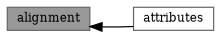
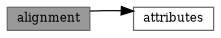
  digraph {
    rankdir=LR
    fontname="DejaVu Serif"
    node [fontname="DejaVu Serif" fontsize=10 shape=box style=filled]
    n1 [color=gray40 fillcolor=grey60 fontcolor=black height=0.2 label=alignment width=0.4]
    n2 [color=grey40 fillcolor=white height=0.2 label=attributes width=0.4]
-   n1 -> n2 [dir=back fontname="DejaVu Serif" fontsize=10 labelfontname=Helvetica labelfontsize=10 shape=plaintext style=solid]
+   n2 -> n1 [dir=back fontname="DejaVu Serif" fontsize=10 labelfontname=Helvetica labelfontsize=10 shape=plaintext style=solid]
  }
